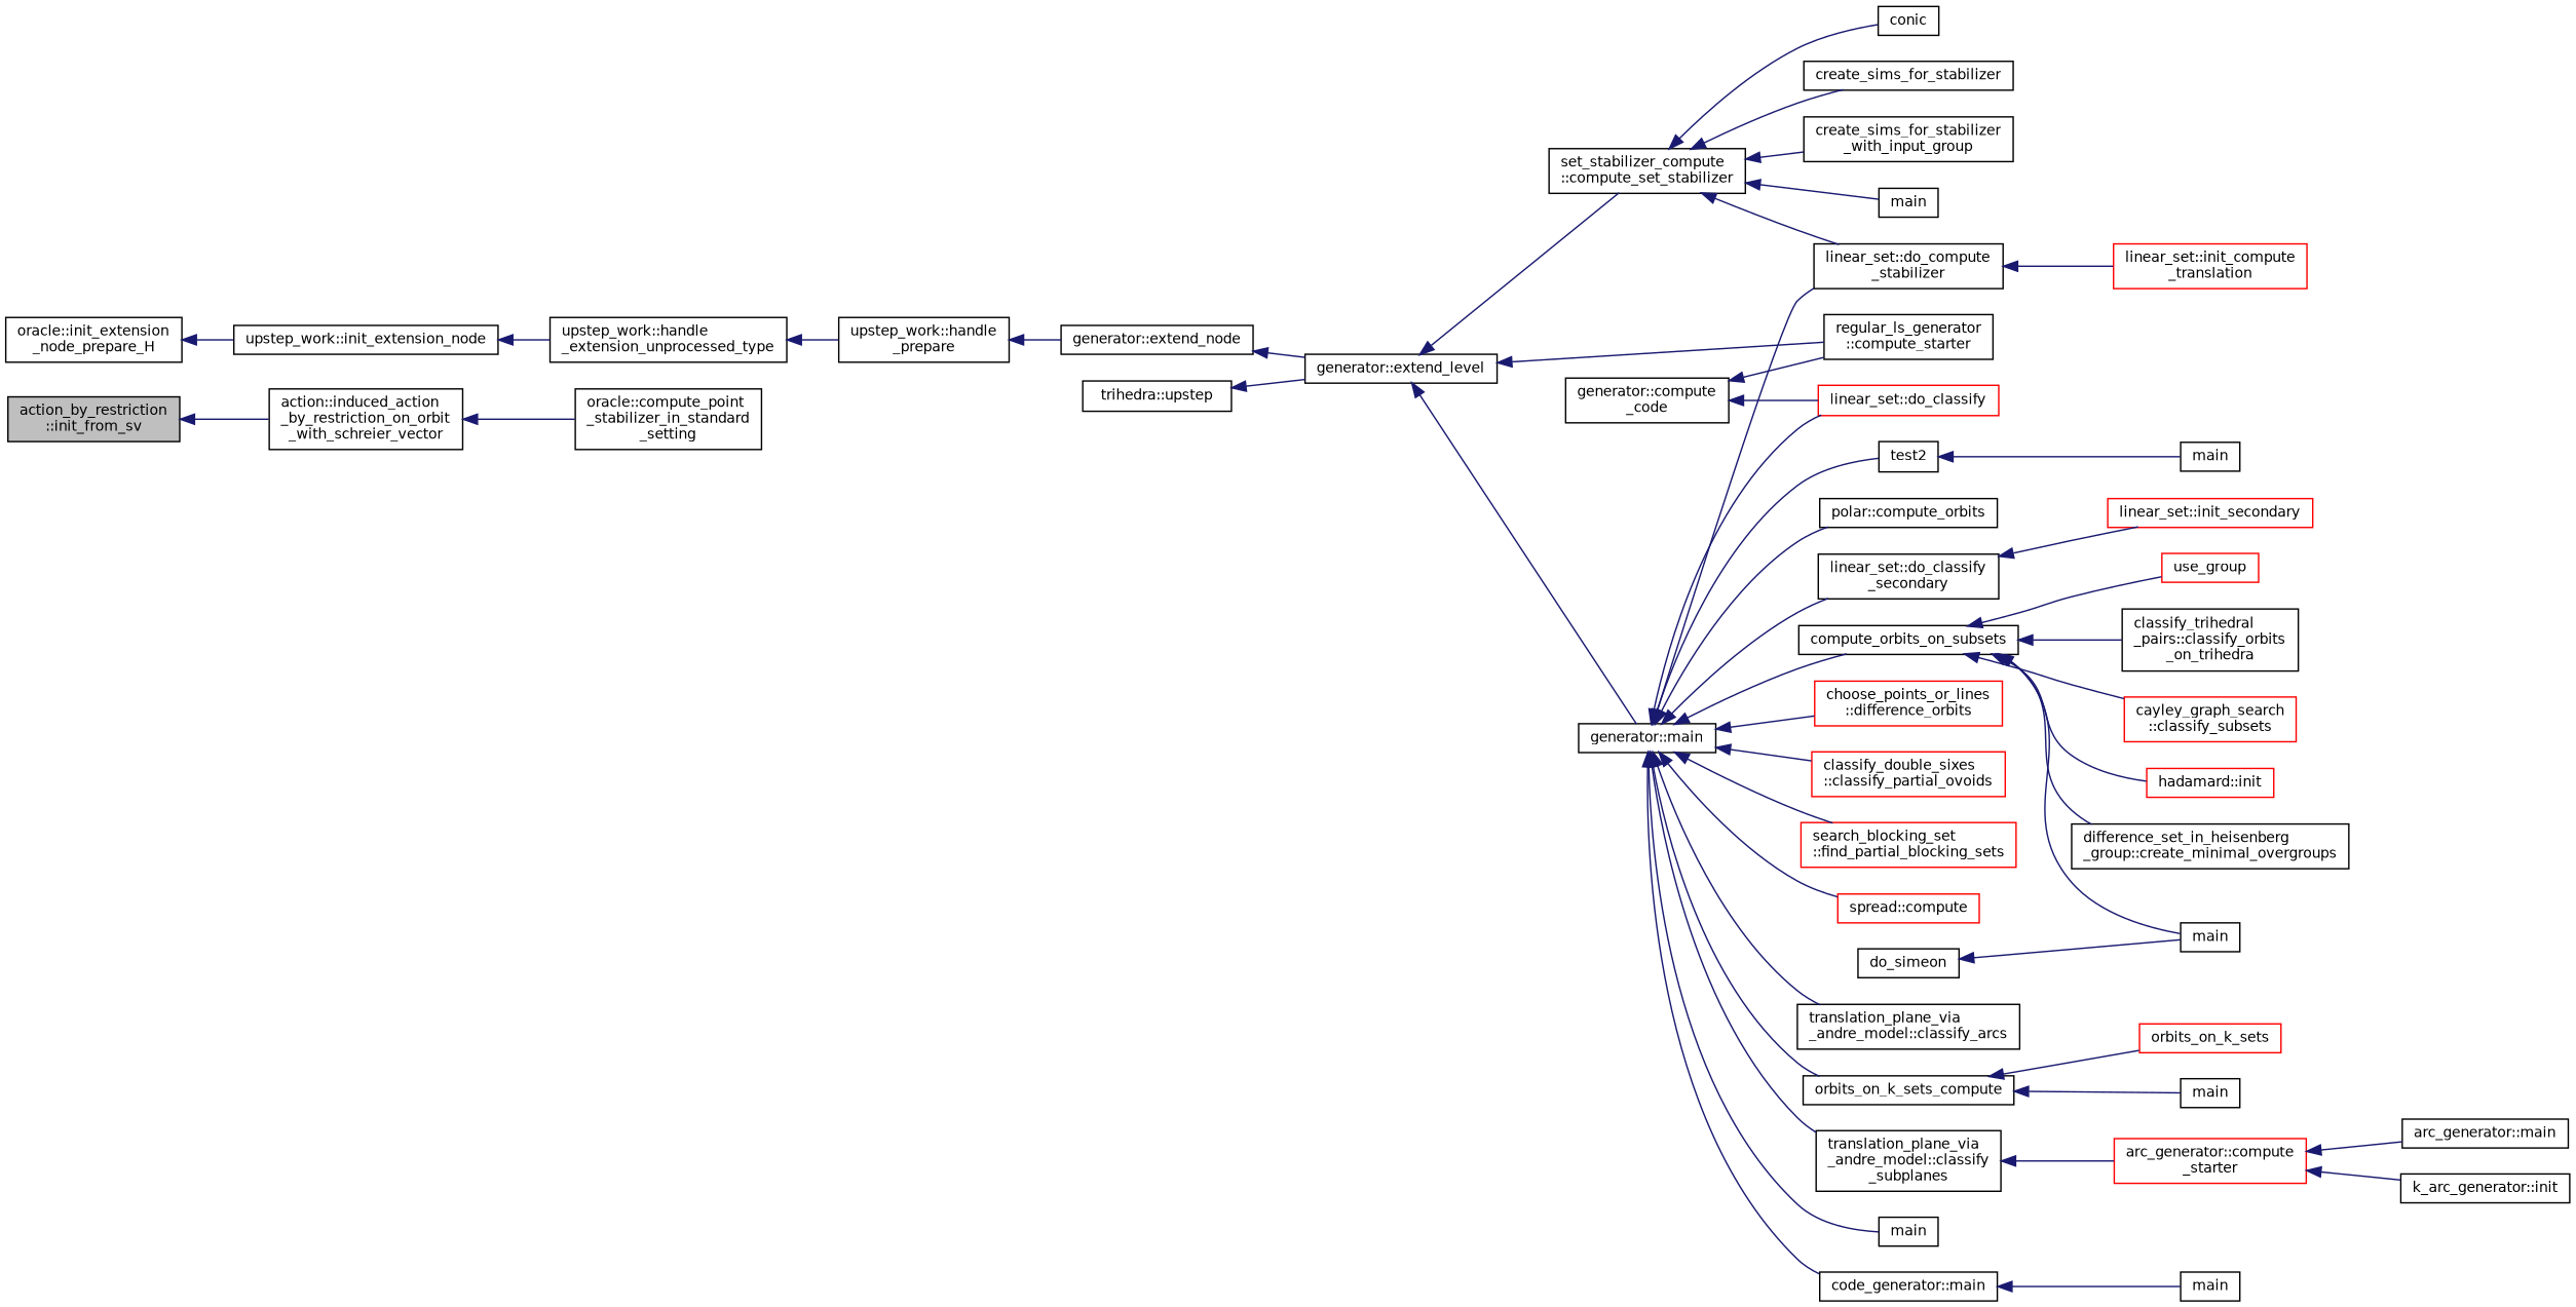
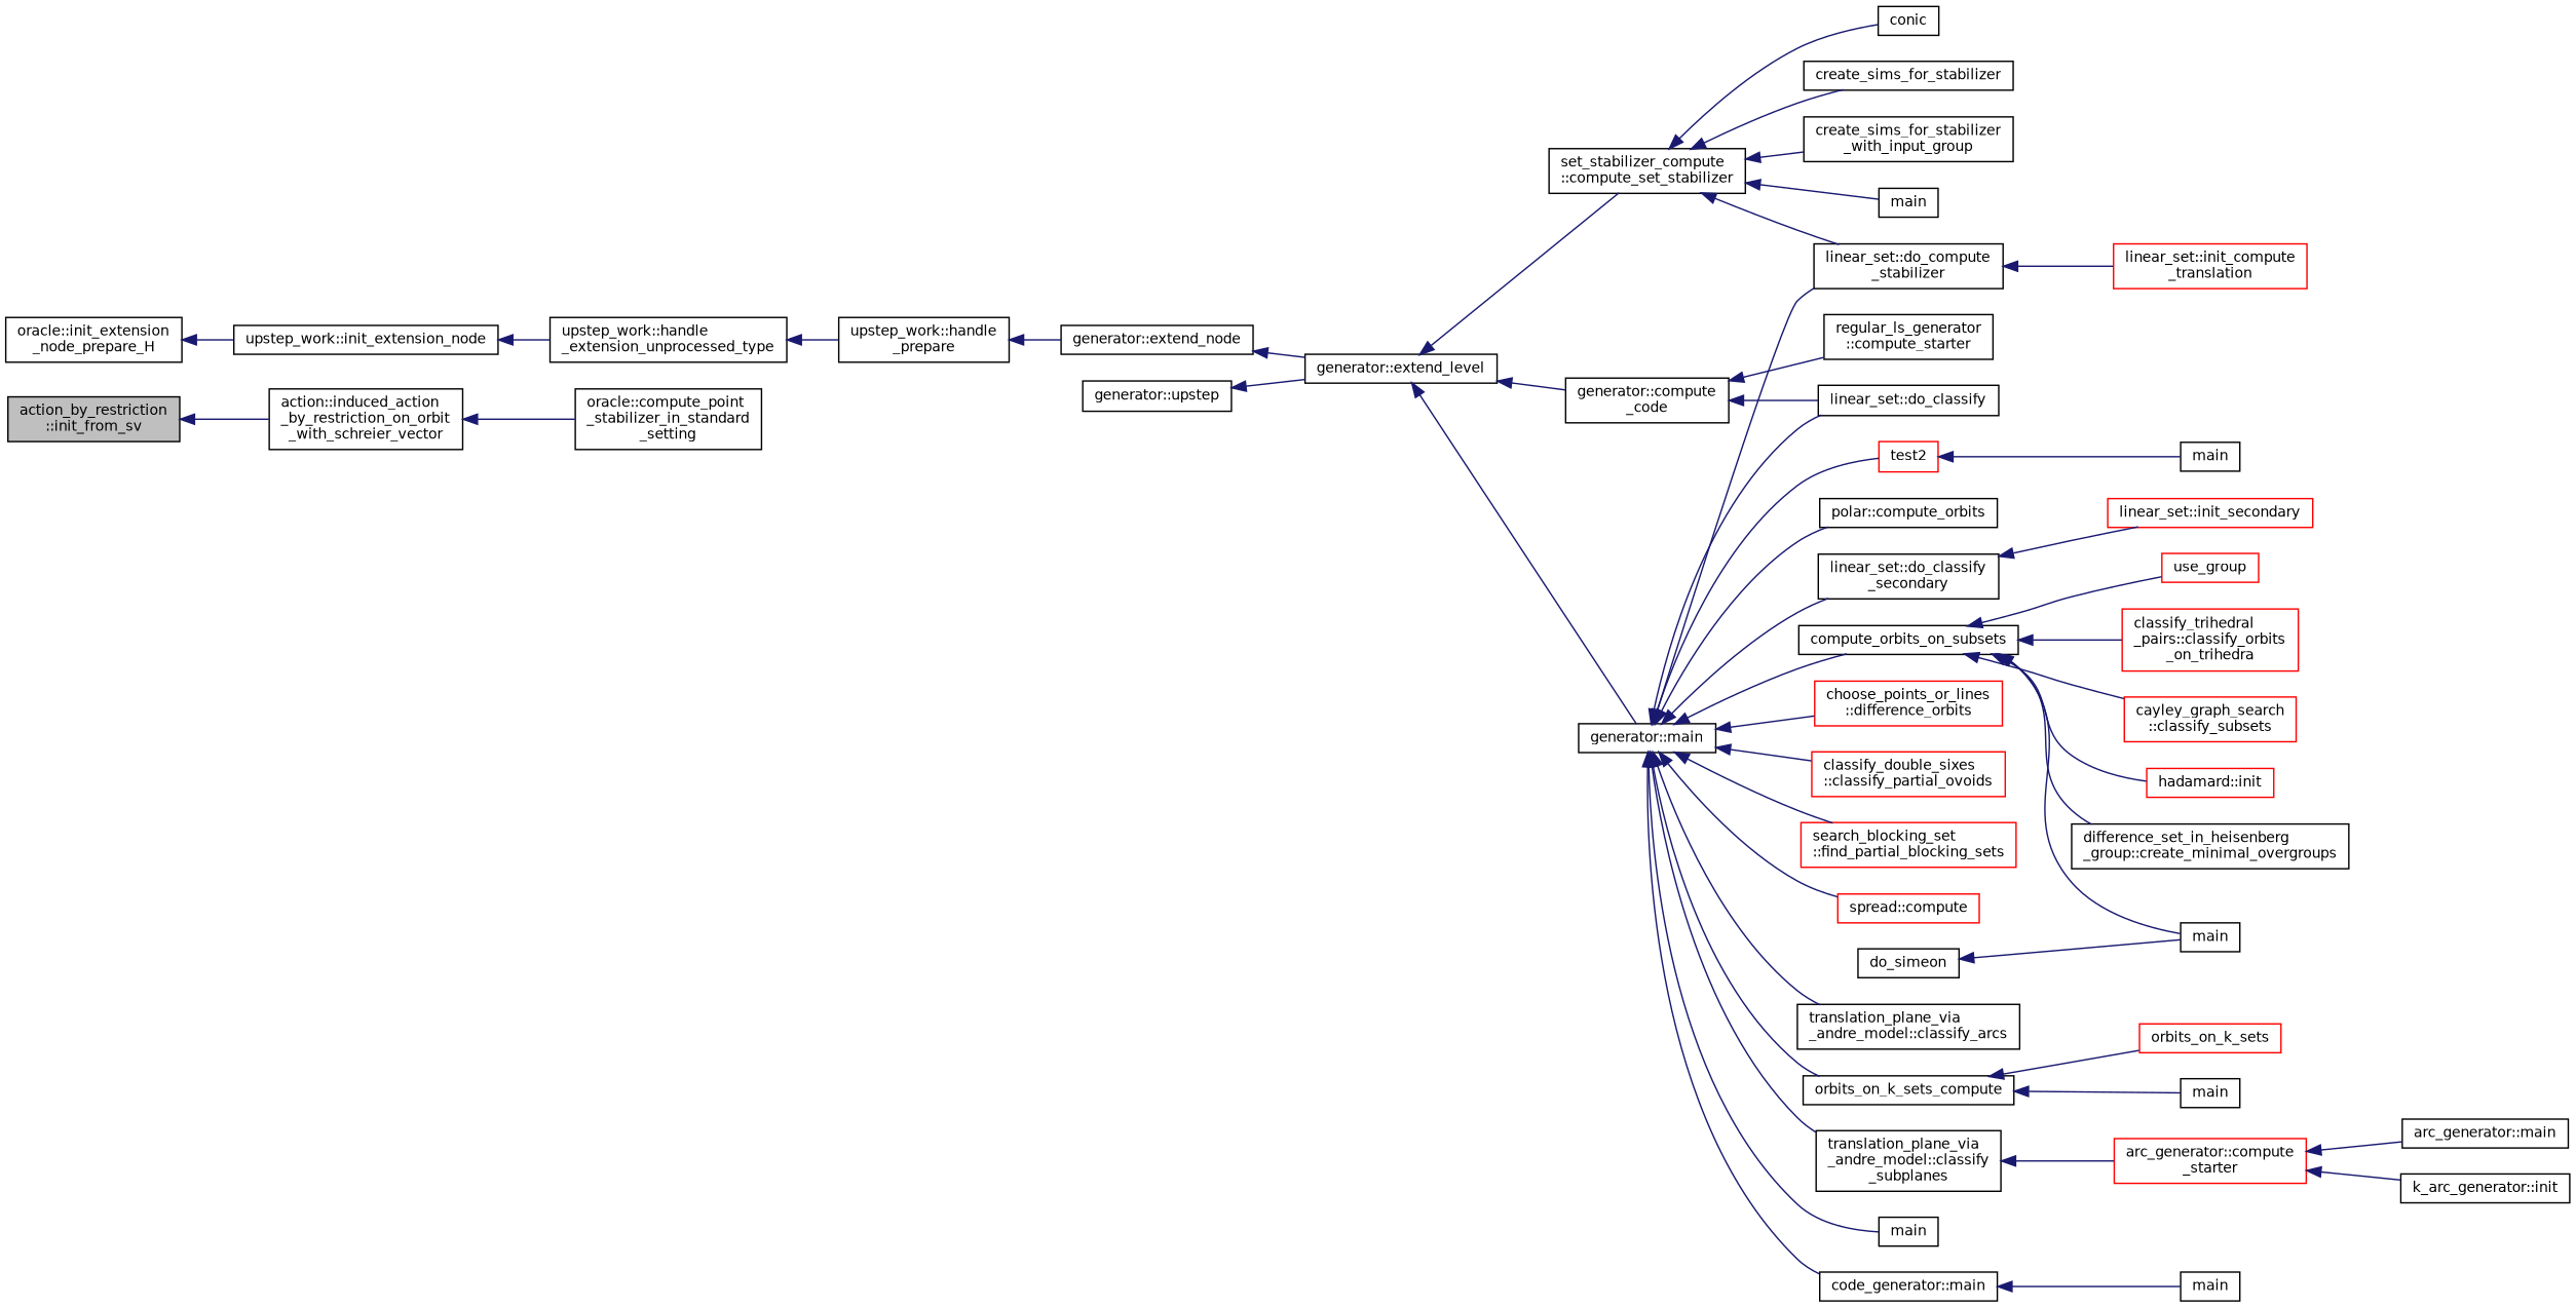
  digraph {
    fontname="DejaVu Sans"
    rankdir=LR
    node [color=black fillcolor=white fontname="DejaVu Sans" fontsize=10 shape=record style=filled]
    edge [color=midnightblue dir=back fontname="DejaVu Sans" fontsize=10 labelfontname=Helvetica labelfontsize=10 style=solid]
    n1 [fillcolor=grey75 fontcolor=black height=0.2 label="action_by_restriction\l::init_from_sv" width=0.4]
    n2 [height=0.2 label="action::induced_action\l_by_restriction_on_orbit\l_with_schreier_vector" width=0.4]
    n3 [height=0.2 label="oracle::compute_point\l_stabilizer_in_standard\l_setting" width=0.4]
    n4 [height=0.2 label="oracle::init_extension\l_node_prepare_H" width=0.4]
    n5 [height=0.2 label="upstep_work::init_extension_node" width=0.4]
    n6 [height=0.2 label="upstep_work::handle\l_extension_unprocessed_type" width=0.4]
    n7 [height=0.2 label="upstep_work::handle\l_prepare" width=0.4]
    n8 [height=0.2 label="generator::extend_node" width=0.4]
    n9 [height=0.2 label="generator::extend_level" width=0.4]
-   n10 [height=0.2 label="trihedra::upstep" width=0.4]
+   n10 [height=0.2 label="generator::upstep" width=0.4]
    n11 [height=0.2 label="set_stabilizer_compute\l::compute_set_stabilizer" width=0.4]
    n12 [height=0.2 label="generator::compute\l_code" width=0.4]
    n13 [height=0.2 label="generator::main" width=0.4]
    n14 [height=0.2 label=main width=0.4]
    n15 [height=0.2 label=conic width=0.4]
    n16 [height=0.2 label="linear_set::do_compute\l_stabilizer" width=0.4]
    n17 [height=0.2 label=create_sims_for_stabilizer width=0.4]
    n18 [height=0.2 label="create_sims_for_stabilizer\l_with_input_group" width=0.4]
    n19 [height=0.2 label="regular_ls_generator\l::compute_starter" width=0.4]
-   n20 [color=red height=0.2 label="linear_set::do_classify" width=0.4]
+   n20 [height=0.2 label="linear_set::do_classify" width=0.4]
    n21 [height=0.2 label=main width=0.4]
    n22 [height=0.2 label="code_generator::main" width=0.4]
-   n23 [height=0.2 label=test2 width=0.4]
+   n23 [color=red height=0.2 label=test2 width=0.4]
    n24 [height=0.2 label="polar::compute_orbits" width=0.4]
    n25 [height=0.2 label="linear_set::do_classify\l_secondary" width=0.4]
    n26 [height=0.2 label=compute_orbits_on_subsets width=0.4]
    n27 [height=0.2 label=orbits_on_k_sets_compute width=0.4]
    n28 [color=red height=0.2 label="choose_points_or_lines\l::difference_orbits" width=0.4]
    n29 [color=red height=0.2 label="classify_double_sixes\l::classify_partial_ovoids" width=0.4]
    n30 [color=red height=0.2 label="search_blocking_set\l::find_partial_blocking_sets" width=0.4]
    n31 [color=red height=0.2 label="spread::compute" width=0.4]
    n32 [height=0.2 label="translation_plane_via\l_andre_model::classify_arcs" width=0.4]
    n33 [height=0.2 label="translation_plane_via\l_andre_model::classify\l_subplanes" width=0.4]
    n34 [color=red height=0.2 label="linear_set::init_compute\l_translation" width=0.4]
    n35 [height=0.2 label=main width=0.4]
    n36 [height=0.2 label=main width=0.4]
    n37 [color=red height=0.2 label="linear_set::init_secondary" width=0.4]
    n38 [color=red height=0.2 label="cayley_graph_search\l::classify_subsets" width=0.4]
    n39 [color=red height=0.2 label="hadamard::init" width=0.4]
    n40 [height=0.2 label="difference_set_in_heisenberg\l_group::create_minimal_overgroups" width=0.4]
    n41 [height=0.2 label=main width=0.4]
    n42 [color=red height=0.2 label=use_group width=0.4]
-   n43 [height=0.2 label="classify_trihedral\l_pairs::classify_orbits\l_on_trihedra" width=0.4]
+   n43 [color=red height=0.2 label="classify_trihedral\l_pairs::classify_orbits\l_on_trihedra" width=0.4]
    n44 [height=0.2 label=main width=0.4]
    n45 [color=red height=0.2 label=orbits_on_k_sets width=0.4]
    n46 [color=red height=0.2 label="arc_generator::compute\l_starter" width=0.4]
    n47 [height=0.2 label="arc_generator::main" width=0.4]
    n48 [height=0.2 label="k_arc_generator::init" width=0.4]
    n49 [height=0.2 label=do_simeon width=0.4]
    n1 -> n2
    n2 -> n3
    n4 -> n5
    n5 -> n6
    n6 -> n7
    n7 -> n8
    n8 -> n9
    n9 -> n11
-   n9 -> n19
+   n9 -> n12
    n9 -> n13
    n10 -> n9
    n11 -> n14
    n11 -> n15
    n11 -> n16
    n11 -> n17
    n11 -> n18
    n12 -> n19
    n12 -> n20
    n13 -> n16
    n13 -> n20
    n13 -> n21
    n13 -> n22
    n13 -> n23
    n13 -> n24
    n13 -> n25
    n13 -> n26
    n13 -> n27
    n13 -> n28
    n13 -> n29
    n13 -> n30
    n13 -> n31
    n13 -> n32
    n13 -> n33
    n16 -> n34
    n22 -> n35
    n23 -> n36
    n25 -> n37
    n26 -> n38
    n26 -> n39
    n26 -> n40
    n26 -> n41
    n26 -> n42
    n26 -> n43
    n27 -> n44
    n27 -> n45
    n33 -> n46
    n46 -> n47
    n46 -> n48
    n49 -> n41
  }
